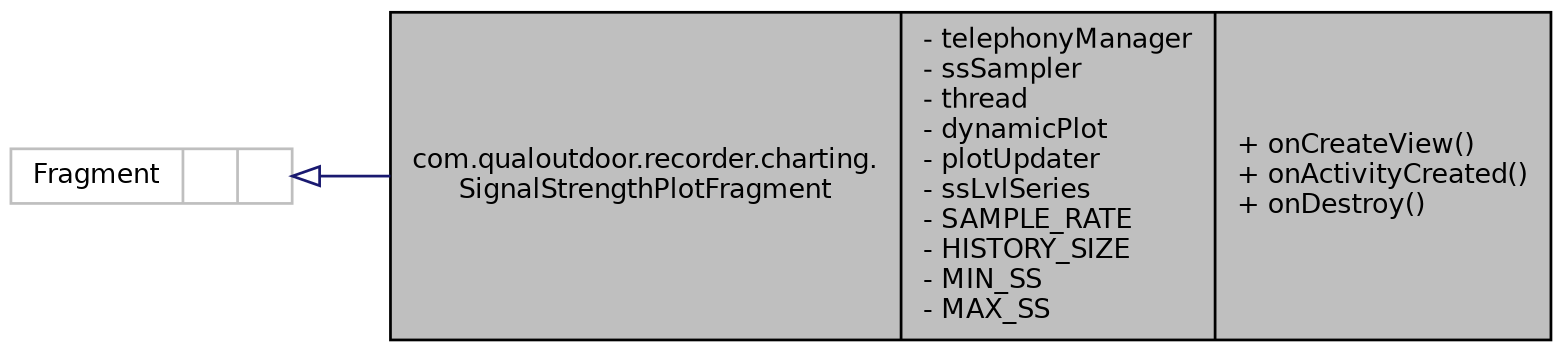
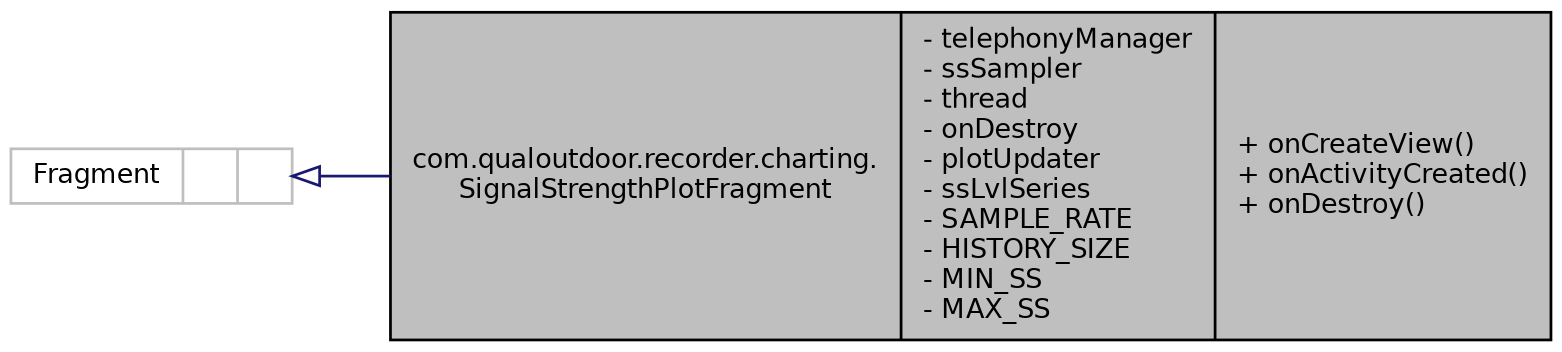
  digraph {
    rankdir=LR
    node [fontname=Helvetica fontsize=10 shape=record style=filled]
-   n1 [color=black fillcolor=grey75 fontcolor=black height=0.2 label="{com.qualoutdoor.recorder.charting.\lSignalStrengthPlotFragment\n|- telephonyManager\l- ssSampler\l- thread\l- dynamicPlot\l- plotUpdater\l- ssLvlSeries\l- SAMPLE_RATE\l- HISTORY_SIZE\l- MIN_SS\l- MAX_SS\l|+ onCreateView()\l+ onActivityCreated()\l+ onDestroy()\l}" width=0.4]
+   n1 [color=black fillcolor=grey75 fontcolor=black height=0.2 label="{com.qualoutdoor.recorder.charting.\lSignalStrengthPlotFragment\n|- telephonyManager\l- ssSampler\l- thread\l- onDestroy\l- plotUpdater\l- ssLvlSeries\l- SAMPLE_RATE\l- HISTORY_SIZE\l- MIN_SS\l- MAX_SS\l|+ onCreateView()\l+ onActivityCreated()\l+ onDestroy()\l}" width=0.4]
    n2 [color=grey75 fillcolor=white height=0.2 label="{Fragment\n||}" width=0.4]
    n2 -> n1 [arrowtail=onormal color=midnightblue dir=back fontname=Helvetica fontsize=10 labelfontname=Helvetica labelfontsize=10 style=solid]
  }
